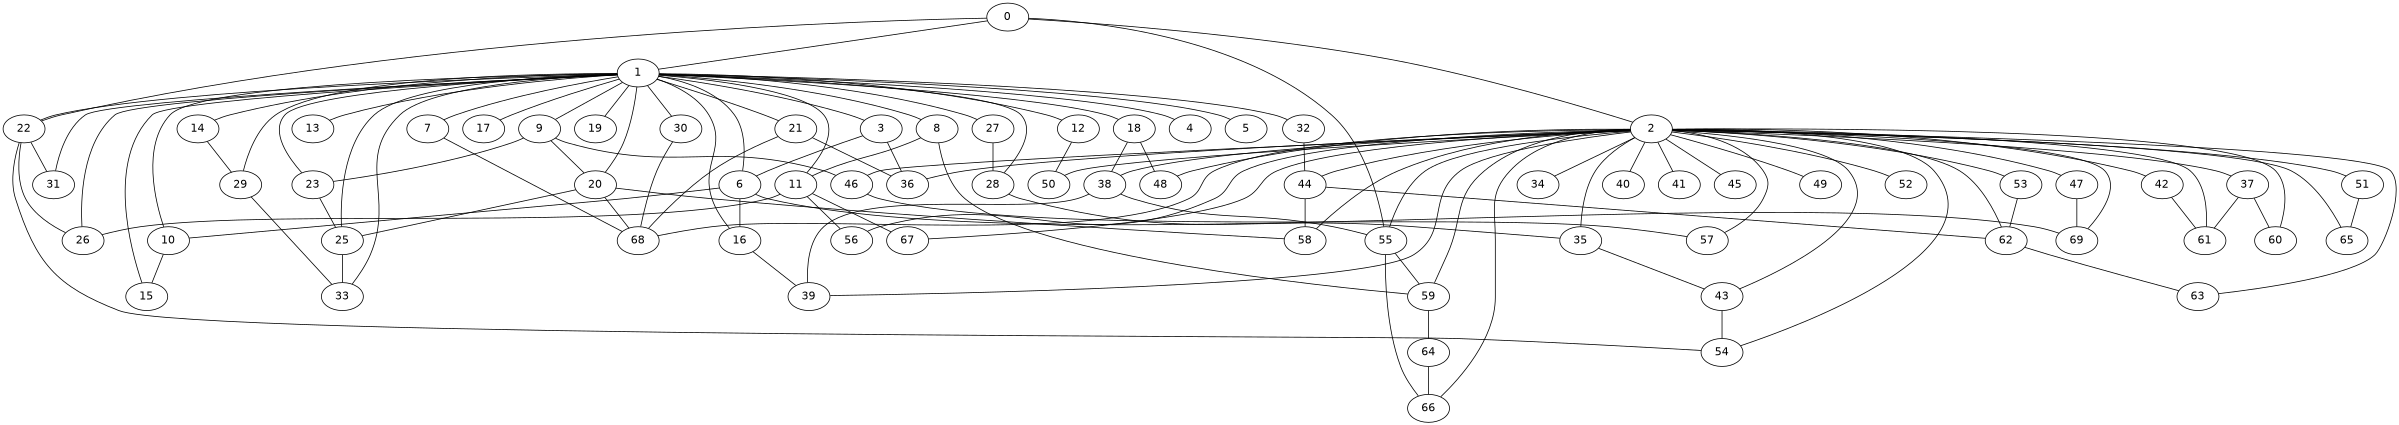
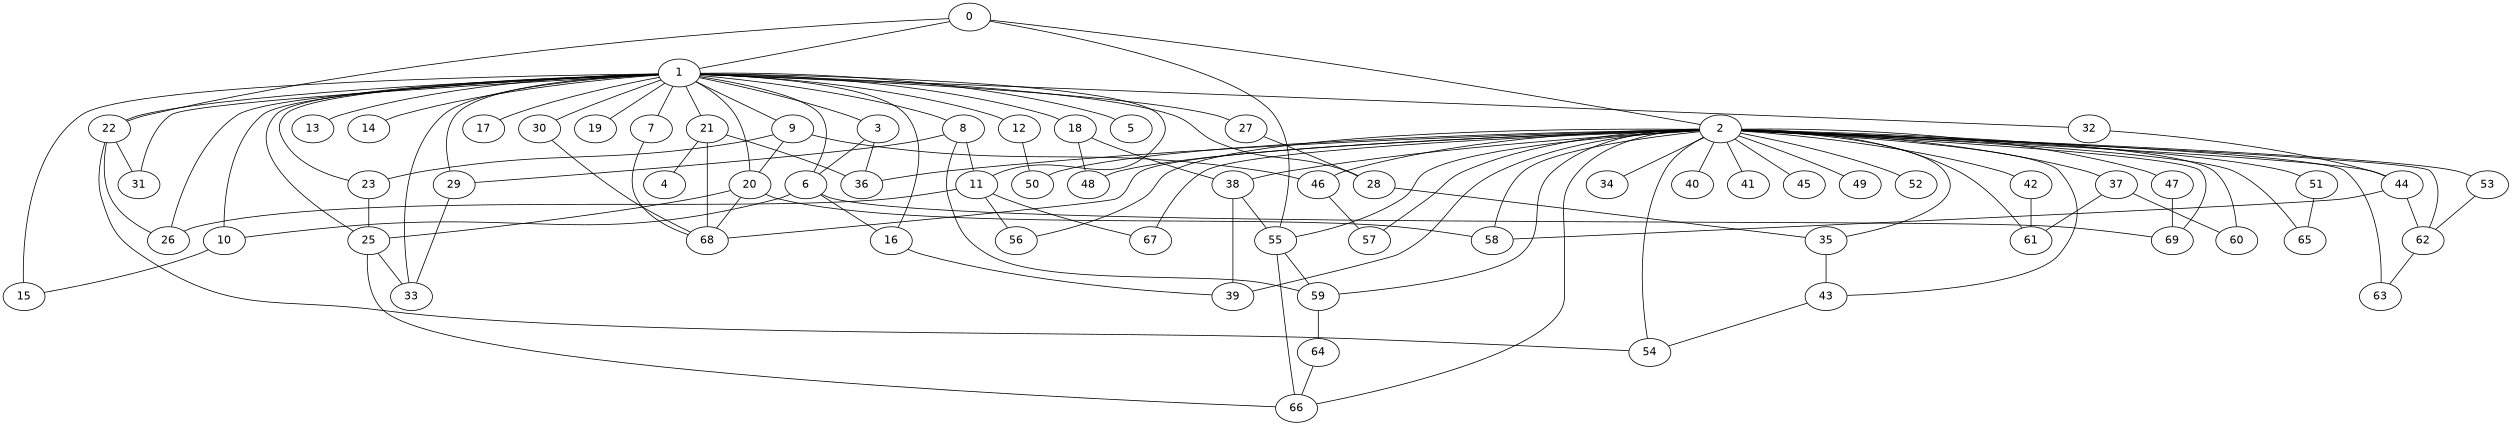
  graph {
    fontname="DejaVu Sans"
    node [fontname="DejaVu Sans"]
    edge [fontname="DejaVu Sans"]
    0
    1
    2
    22
    55
    3
    4
    5
    6
    7
    8
    9
    10
    11
    12
    13
    14
    15
    16
    17
    18
    19
    20
    21
    23
    25
    26
    27
    28
    29
    30
    31
    32
    33
    34
    35
    36
    37
    38
    39
    40
    41
    42
    43
    44
    45
    46
    47
    48
    49
    50
    51
    52
    53
    54
    56
    57
    58
    59
    60
    61
    62
    63
    65
    66
    67
    68
    69
    64
    0 -- 1
    0 -- 2
    0 -- 22
    0 -- 55
    1 -- 22
    1 -- 3
-   1 -- 4
+   21 -- 4
    1 -- 5
    1 -- 6
    1 -- 7
    1 -- 8
    1 -- 9
    1 -- 10
    1 -- 11
    1 -- 12
    1 -- 13
    1 -- 14
    1 -- 15
    1 -- 16
    1 -- 17
    1 -- 18
    1 -- 19
    1 -- 20
    1 -- 21
    1 -- 23
    1 -- 25
    1 -- 26
    1 -- 27
    1 -- 28
    1 -- 29
    1 -- 30
    1 -- 31
    1 -- 32
    1 -- 33
    2 -- 55
    2 -- 34
    2 -- 35
    2 -- 36
    2 -- 37
    2 -- 38
    2 -- 39
    2 -- 40
    2 -- 41
    2 -- 42
    2 -- 43
    2 -- 44
    2 -- 45
    2 -- 46
    2 -- 47
    2 -- 48
    2 -- 49
    2 -- 50
    2 -- 51
    2 -- 52
    2 -- 53
    2 -- 54
    2 -- 56
    2 -- 57
    2 -- 58
    2 -- 59
    2 -- 60
    2 -- 61
    2 -- 62
    2 -- 63
    2 -- 65
    2 -- 66
    2 -- 67
    2 -- 68
    2 -- 69
    22 -- 26
    22 -- 31
    22 -- 54
    55 -- 59
    55 -- 66
    3 -- 6
    3 -- 36
    6 -- 10
    6 -- 16
    6 -- 69
    7 -- 68
    8 -- 11
-   14 -- 29
+   8 -- 29
    8 -- 59
    9 -- 20
    9 -- 23
    9 -- 46
    10 -- 15
    11 -- 26
    11 -- 56
    11 -- 67
    12 -- 50
    16 -- 39
    18 -- 38
    18 -- 48
    20 -- 25
    20 -- 58
    20 -- 68
    21 -- 36
    21 -- 68
    23 -- 25
    25 -- 33
+   25 -- 66
    27 -- 28
    28 -- 35
    29 -- 33
    30 -- 68
    32 -- 44
    35 -- 43
    37 -- 60
    37 -- 61
    38 -- 55
    38 -- 39
    42 -- 61
    43 -- 54
    44 -- 58
    44 -- 62
    46 -- 57
    47 -- 69
    51 -- 65
    53 -- 62
    59 -- 64
    62 -- 63
    64 -- 66
  }
